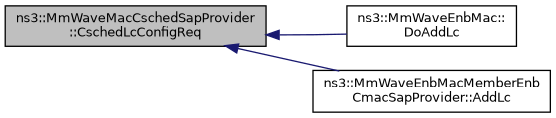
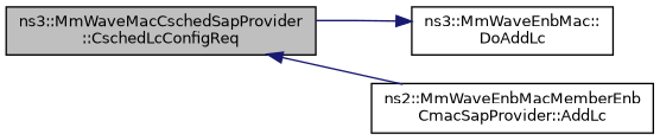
  digraph {
    rankdir=LR
    node [color=black fillcolor=white fontname=Helvetica fontsize=10 shape=record style=filled]
    edge [color=midnightblue dir=back fontname=Helvetica fontsize=10 labelfontname=Helvetica labelfontsize=10 style=solid]
    n1 [fillcolor=grey75 fontcolor=black height=0.2 label="ns3::MmWaveMacCschedSapProvider\l::CschedLcConfigReq" width=0.4]
    n2 [height=0.2 label="ns3::MmWaveEnbMac::\lDoAddLc" width=0.4]
-   n3 [height=0.2 label="ns3::MmWaveEnbMacMemberEnb\lCmacSapProvider::AddLc" width=0.4]
-   n1 -> n2
+   n3 [height=0.2 label="ns2::MmWaveEnbMacMemberEnb\lCmacSapProvider::AddLc" width=0.4]
+   n2 -> n1
    n1 -> n3
  }
